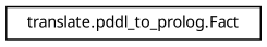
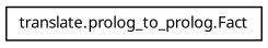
  digraph {
    rankdir=LR
    fontname="Noto Sans"
-   n1 [color=black fillcolor=white fontname="Noto Sans" fontsize=10 height=0.2 label="translate.pddl_to_prolog.Fact" shape=record style=filled width=0.4]
+   n1 [color=black fillcolor=white fontname="Noto Sans" fontsize=10 height=0.2 label="translate.prolog_to_prolog.Fact" shape=record style=filled width=0.4]
  }
